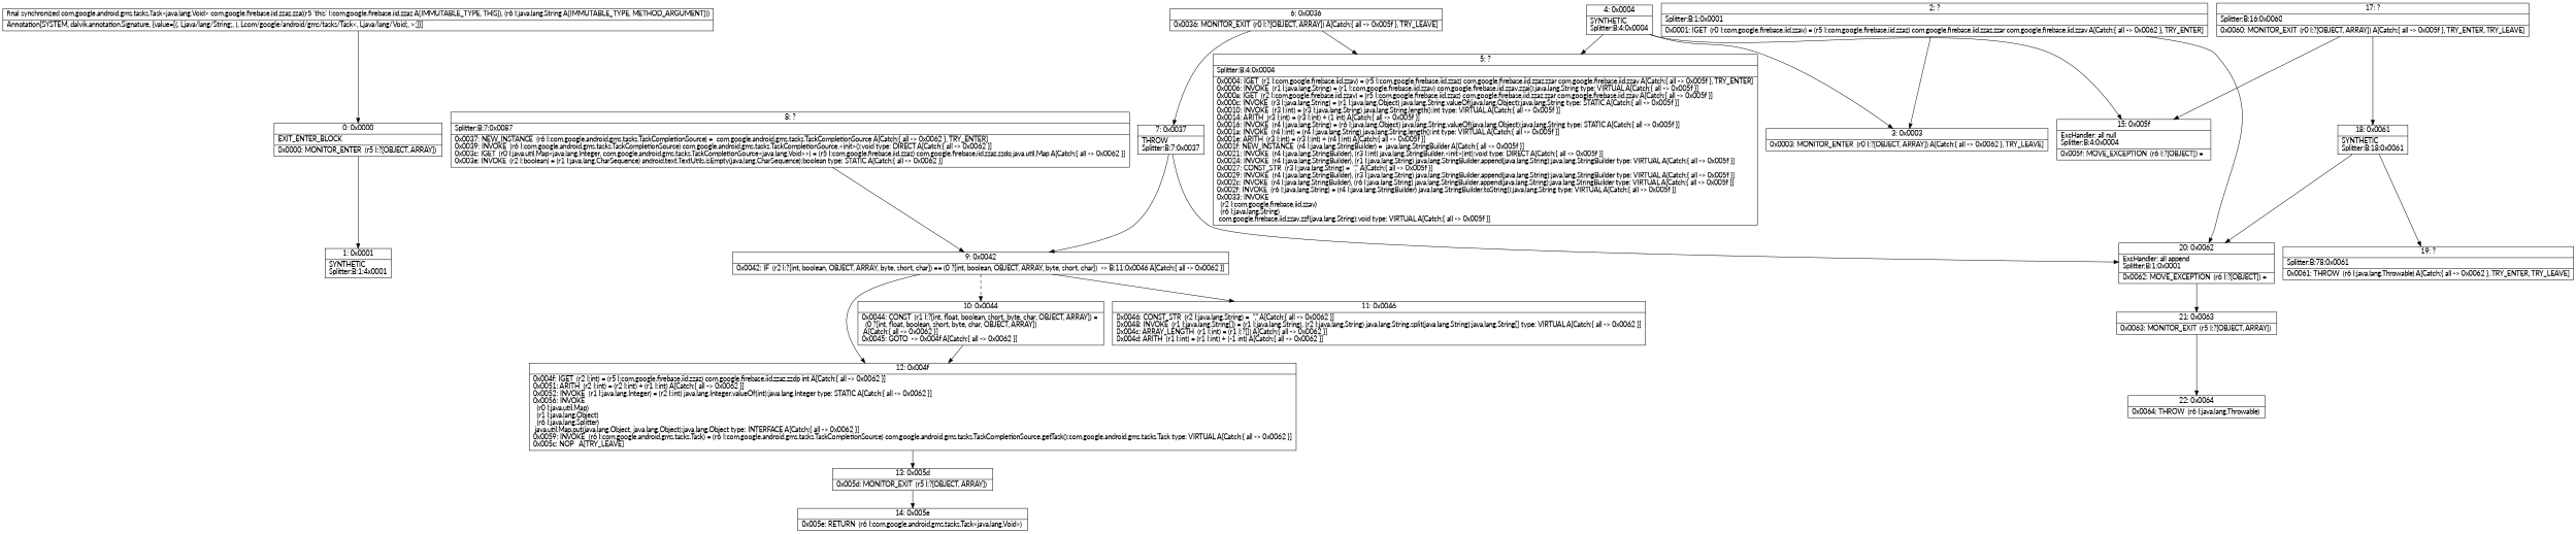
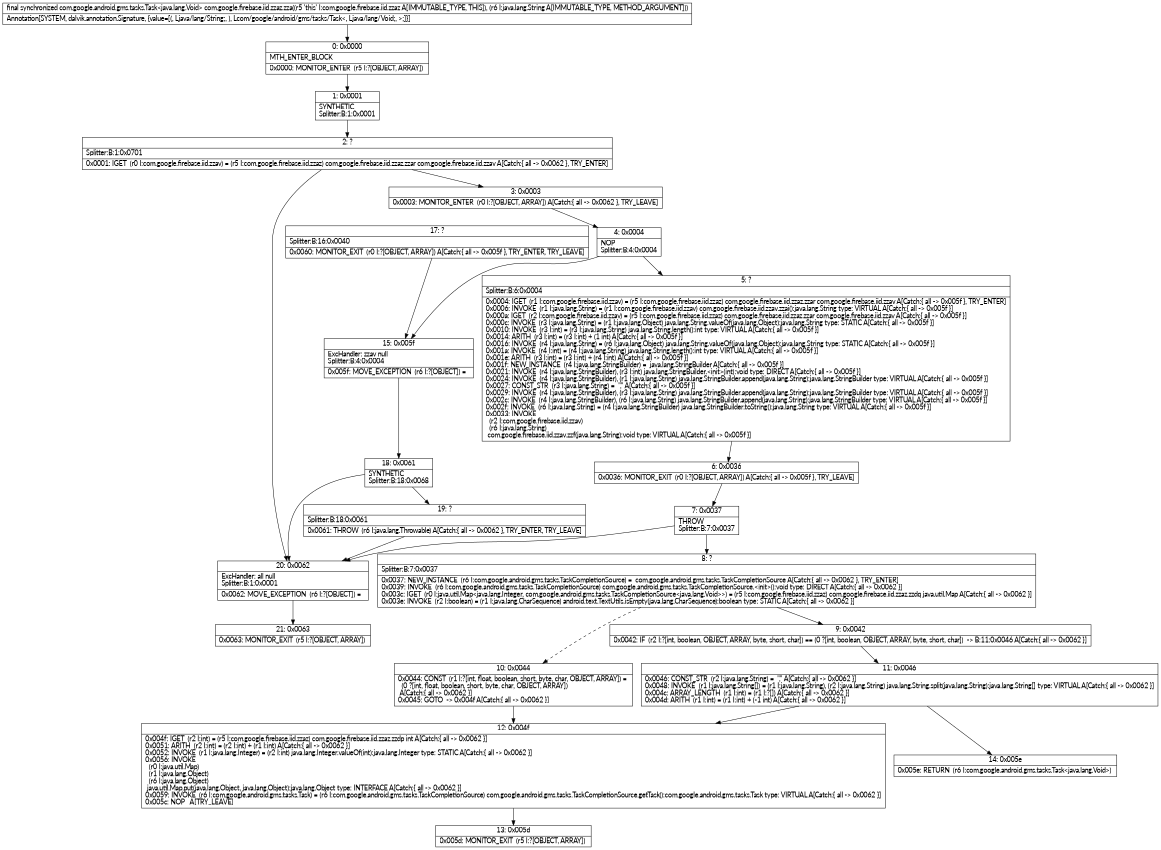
  digraph {
    fontname=Lato
    node [fontname=Lato shape=record]
    edge [fontname=Lato]
-   n1 [label="{0\:\ 0x0000|EXIT_ENTER_BLOCK\l|0x0000: MONITOR_ENTER  (r5 I:?[OBJECT, ARRAY]) \l}"]
-   n2 [label="{1\:\ 0x0001|SYNTHETIC\lSplitter:B:1:4x0001\l}"]
-   n3 [label="{2\:\ ?|Splitter:B:1:0x0001\l|0x0001: IGET  (r0 I:com.google.firebase.iid.zzav) = (r5 I:com.google.firebase.iid.zzaz) com.google.firebase.iid.zzaz.zzar com.google.firebase.iid.zzav A[Catch:\{ all \-\> 0x0062 \}, TRY_ENTER]\l}"]
-   n4 [label="{20\:\ 0x0062|ExcHandler: all append\lSplitter:B:1:0x0001\l|0x0062: MOVE_EXCEPTION  (r6 I:?[OBJECT]) =  \l}"]
+   n1 [label="{0\:\ 0x0000|MTH_ENTER_BLOCK\l|0x0000: MONITOR_ENTER  (r5 I:?[OBJECT, ARRAY]) \l}"]
+   n2 [label="{1\:\ 0x0001|SYNTHETIC\lSplitter:B:1:0x0001\l}"]
+   n3 [label="{2\:\ ?|Splitter:B:1:0x0701\l|0x0001: IGET  (r0 I:com.google.firebase.iid.zzav) = (r5 I:com.google.firebase.iid.zzaz) com.google.firebase.iid.zzaz.zzar com.google.firebase.iid.zzav A[Catch:\{ all \-\> 0x0062 \}, TRY_ENTER]\l}"]
+   n4 [label="{20\:\ 0x0062|ExcHandler: all null\lSplitter:B:1:0x0001\l|0x0062: MOVE_EXCEPTION  (r6 I:?[OBJECT]) =  \l}"]
    n5 [label="{3\:\ 0x0003|0x0003: MONITOR_ENTER  (r0 I:?[OBJECT, ARRAY]) A[Catch:\{ all \-\> 0x0062 \}, TRY_LEAVE]\l}"]
    n6 [label="{21\:\ 0x0063|0x0063: MONITOR_EXIT  (r5 I:?[OBJECT, ARRAY]) \l}"]
-   n7 [label="{4\:\ 0x0004|SYNTHETIC\lSplitter:B:4:0x0004\l}"]
-   n8 [label="{5\:\ ?|Splitter:B:4:0x0004\l|0x0004: IGET  (r1 I:com.google.firebase.iid.zzav) = (r5 I:com.google.firebase.iid.zzaz) com.google.firebase.iid.zzaz.zzar com.google.firebase.iid.zzav A[Catch:\{ all \-\> 0x005f \}, TRY_ENTER]\l0x0006: INVOKE  (r1 I:java.lang.String) = (r1 I:com.google.firebase.iid.zzav) com.google.firebase.iid.zzav.zzai():java.lang.String type: VIRTUAL A[Catch:\{ all \-\> 0x005f \}]\l0x000a: IGET  (r2 I:com.google.firebase.iid.zzav) = (r5 I:com.google.firebase.iid.zzaz) com.google.firebase.iid.zzaz.zzar com.google.firebase.iid.zzav A[Catch:\{ all \-\> 0x005f \}]\l0x000c: INVOKE  (r3 I:java.lang.String) = (r1 I:java.lang.Object) java.lang.String.valueOf(java.lang.Object):java.lang.String type: STATIC A[Catch:\{ all \-\> 0x005f \}]\l0x0010: INVOKE  (r3 I:int) = (r3 I:java.lang.String) java.lang.String.length():int type: VIRTUAL A[Catch:\{ all \-\> 0x005f \}]\l0x0014: ARITH  (r3 I:int) = (r3 I:int) + (1 int) A[Catch:\{ all \-\> 0x005f \}]\l0x0016: INVOKE  (r4 I:java.lang.String) = (r6 I:java.lang.Object) java.lang.String.valueOf(java.lang.Object):java.lang.String type: STATIC A[Catch:\{ all \-\> 0x005f \}]\l0x001a: INVOKE  (r4 I:int) = (r4 I:java.lang.String) java.lang.String.length():int type: VIRTUAL A[Catch:\{ all \-\> 0x005f \}]\l0x001e: ARITH  (r3 I:int) = (r3 I:int) + (r4 I:int) A[Catch:\{ all \-\> 0x005f \}]\l0x001f: NEW_INSTANCE  (r4 I:java.lang.StringBuilder) =  java.lang.StringBuilder A[Catch:\{ all \-\> 0x005f \}]\l0x0021: INVOKE  (r4 I:java.lang.StringBuilder), (r3 I:int) java.lang.StringBuilder.\<init\>(int):void type: DIRECT A[Catch:\{ all \-\> 0x005f \}]\l0x0024: INVOKE  (r4 I:java.lang.StringBuilder), (r1 I:java.lang.String) java.lang.StringBuilder.append(java.lang.String):java.lang.StringBuilder type: VIRTUAL A[Catch:\{ all \-\> 0x005f \}]\l0x0027: CONST_STR  (r3 I:java.lang.String) =  \",\" A[Catch:\{ all \-\> 0x005f \}]\l0x0029: INVOKE  (r4 I:java.lang.StringBuilder), (r3 I:java.lang.String) java.lang.StringBuilder.append(java.lang.String):java.lang.StringBuilder type: VIRTUAL A[Catch:\{ all \-\> 0x005f \}]\l0x002c: INVOKE  (r4 I:java.lang.StringBuilder), (r6 I:java.lang.String) java.lang.StringBuilder.append(java.lang.String):java.lang.StringBuilder type: VIRTUAL A[Catch:\{ all \-\> 0x005f \}]\l0x002f: INVOKE  (r6 I:java.lang.String) = (r4 I:java.lang.StringBuilder) java.lang.StringBuilder.toString():java.lang.String type: VIRTUAL A[Catch:\{ all \-\> 0x005f \}]\l0x0033: INVOKE  \l  (r2 I:com.google.firebase.iid.zzav)\l  (r6 I:java.lang.String)\l com.google.firebase.iid.zzav.zzf(java.lang.String):void type: VIRTUAL A[Catch:\{ all \-\> 0x005f \}]\l}"]
-   n9 [label="{15\:\ 0x005f|ExcHandler: all null\lSplitter:B:4:0x0004\l|0x005f: MOVE_EXCEPTION  (r6 I:?[OBJECT]) =  \l}"]
+   n7 [label="{4\:\ 0x0004|NOP\lSplitter:B:4:0x0004\l}"]
+   n8 [label="{5\:\ ?|Splitter:B:6:0x0004\l|0x0004: IGET  (r1 I:com.google.firebase.iid.zzav) = (r5 I:com.google.firebase.iid.zzaz) com.google.firebase.iid.zzaz.zzar com.google.firebase.iid.zzav A[Catch:\{ all \-\> 0x005f \}, TRY_ENTER]\l0x0006: INVOKE  (r1 I:java.lang.String) = (r1 I:com.google.firebase.iid.zzav) com.google.firebase.iid.zzav.zzai():java.lang.String type: VIRTUAL A[Catch:\{ all \-\> 0x005f \}]\l0x000a: IGET  (r2 I:com.google.firebase.iid.zzav) = (r5 I:com.google.firebase.iid.zzaz) com.google.firebase.iid.zzaz.zzar com.google.firebase.iid.zzav A[Catch:\{ all \-\> 0x005f \}]\l0x000c: INVOKE  (r3 I:java.lang.String) = (r1 I:java.lang.Object) java.lang.String.valueOf(java.lang.Object):java.lang.String type: STATIC A[Catch:\{ all \-\> 0x005f \}]\l0x0010: INVOKE  (r3 I:int) = (r3 I:java.lang.String) java.lang.String.length():int type: VIRTUAL A[Catch:\{ all \-\> 0x005f \}]\l0x0014: ARITH  (r3 I:int) = (r3 I:int) + (1 int) A[Catch:\{ all \-\> 0x005f \}]\l0x0016: INVOKE  (r4 I:java.lang.String) = (r6 I:java.lang.Object) java.lang.String.valueOf(java.lang.Object):java.lang.String type: STATIC A[Catch:\{ all \-\> 0x005f \}]\l0x001a: INVOKE  (r4 I:int) = (r4 I:java.lang.String) java.lang.String.length():int type: VIRTUAL A[Catch:\{ all \-\> 0x005f \}]\l0x001e: ARITH  (r3 I:int) = (r3 I:int) + (r4 I:int) A[Catch:\{ all \-\> 0x005f \}]\l0x001f: NEW_INSTANCE  (r4 I:java.lang.StringBuilder) =  java.lang.StringBuilder A[Catch:\{ all \-\> 0x005f \}]\l0x0021: INVOKE  (r4 I:java.lang.StringBuilder), (r3 I:int) java.lang.StringBuilder.\<init\>(int):void type: DIRECT A[Catch:\{ all \-\> 0x005f \}]\l0x0024: INVOKE  (r4 I:java.lang.StringBuilder), (r1 I:java.lang.String) java.lang.StringBuilder.append(java.lang.String):java.lang.StringBuilder type: VIRTUAL A[Catch:\{ all \-\> 0x005f \}]\l0x0027: CONST_STR  (r3 I:java.lang.String) =  \",\" A[Catch:\{ all \-\> 0x005f \}]\l0x0029: INVOKE  (r4 I:java.lang.StringBuilder), (r3 I:java.lang.String) java.lang.StringBuilder.append(java.lang.String):java.lang.StringBuilder type: VIRTUAL A[Catch:\{ all \-\> 0x005f \}]\l0x002c: INVOKE  (r4 I:java.lang.StringBuilder), (r6 I:java.lang.String) java.lang.StringBuilder.append(java.lang.String):java.lang.StringBuilder type: VIRTUAL A[Catch:\{ all \-\> 0x005f \}]\l0x002f: INVOKE  (r6 I:java.lang.String) = (r4 I:java.lang.StringBuilder) java.lang.StringBuilder.toString():java.lang.String type: VIRTUAL A[Catch:\{ all \-\> 0x005f \}]\l0x0033: INVOKE  \l  (r2 I:com.google.firebase.iid.zzav)\l  (r6 I:java.lang.String)\l com.google.firebase.iid.zzav.zzf(java.lang.String):void type: VIRTUAL A[Catch:\{ all \-\> 0x005f \}]\l}"]
+   n9 [label="{15\:\ 0x005f|ExcHandler: zzav null\lSplitter:B:4:0x0004\l|0x005f: MOVE_EXCEPTION  (r6 I:?[OBJECT]) =  \l}"]
    n10 [label="{6\:\ 0x0036|0x0036: MONITOR_EXIT  (r0 I:?[OBJECT, ARRAY]) A[Catch:\{ all \-\> 0x005f \}, TRY_LEAVE]\l}"]
    n11 [label="{7\:\ 0x0037|THROW\lSplitter:B:7:0x0037\l}"]
-   n12 [label="{8\:\ ?|Splitter:B:7:0x0087\l|0x0037: NEW_INSTANCE  (r6 I:com.google.android.gms.tasks.TaskCompletionSource) =  com.google.android.gms.tasks.TaskCompletionSource A[Catch:\{ all \-\> 0x0062 \}, TRY_ENTER]\l0x0039: INVOKE  (r6 I:com.google.android.gms.tasks.TaskCompletionSource) com.google.android.gms.tasks.TaskCompletionSource.\<init\>():void type: DIRECT A[Catch:\{ all \-\> 0x0062 \}]\l0x003c: IGET  (r0 I:java.util.Map\<java.lang.Integer, com.google.android.gms.tasks.TaskCompletionSource\<java.lang.Void\>\>) = (r5 I:com.google.firebase.iid.zzaz) com.google.firebase.iid.zzaz.zzdq java.util.Map A[Catch:\{ all \-\> 0x0062 \}]\l0x003e: INVOKE  (r2 I:boolean) = (r1 I:java.lang.CharSequence) android.text.TextUtils.isEmpty(java.lang.CharSequence):boolean type: STATIC A[Catch:\{ all \-\> 0x0062 \}]\l}"]
+   n12 [label="{8\:\ ?|Splitter:B:7:0x0037\l|0x0037: NEW_INSTANCE  (r6 I:com.google.android.gms.tasks.TaskCompletionSource) =  com.google.android.gms.tasks.TaskCompletionSource A[Catch:\{ all \-\> 0x0062 \}, TRY_ENTER]\l0x0039: INVOKE  (r6 I:com.google.android.gms.tasks.TaskCompletionSource) com.google.android.gms.tasks.TaskCompletionSource.\<init\>():void type: DIRECT A[Catch:\{ all \-\> 0x0062 \}]\l0x003c: IGET  (r0 I:java.util.Map\<java.lang.Integer, com.google.android.gms.tasks.TaskCompletionSource\<java.lang.Void\>\>) = (r5 I:com.google.firebase.iid.zzaz) com.google.firebase.iid.zzaz.zzdq java.util.Map A[Catch:\{ all \-\> 0x0062 \}]\l0x003e: INVOKE  (r2 I:boolean) = (r1 I:java.lang.CharSequence) android.text.TextUtils.isEmpty(java.lang.CharSequence):boolean type: STATIC A[Catch:\{ all \-\> 0x0062 \}]\l}"]
    n13 [label="{9\:\ 0x0042|0x0042: IF  (r2 I:?[int, boolean, OBJECT, ARRAY, byte, short, char]) == (0 ?[int, boolean, OBJECT, ARRAY, byte, short, char])  \-\> B:11:0x0046 A[Catch:\{ all \-\> 0x0062 \}]\l}"]
    n14 [label="{10\:\ 0x0044|0x0044: CONST  (r1 I:?[int, float, boolean, short, byte, char, OBJECT, ARRAY]) = \l  (0 ?[int, float, boolean, short, byte, char, OBJECT, ARRAY])\l A[Catch:\{ all \-\> 0x0062 \}]\l0x0045: GOTO  \-\> 0x004f A[Catch:\{ all \-\> 0x0062 \}]\l}"]
    n15 [label="{11\:\ 0x0046|0x0046: CONST_STR  (r2 I:java.lang.String) =  \",\" A[Catch:\{ all \-\> 0x0062 \}]\l0x0048: INVOKE  (r1 I:java.lang.String[]) = (r1 I:java.lang.String), (r2 I:java.lang.String) java.lang.String.split(java.lang.String):java.lang.String[] type: VIRTUAL A[Catch:\{ all \-\> 0x0062 \}]\l0x004c: ARRAY_LENGTH  (r1 I:int) = (r1 I:?[]) A[Catch:\{ all \-\> 0x0062 \}]\l0x004d: ARITH  (r1 I:int) = (r1 I:int) + (\-1 int) A[Catch:\{ all \-\> 0x0062 \}]\l}"]
-   n16 [label="{12\:\ 0x004f|0x004f: IGET  (r2 I:int) = (r5 I:com.google.firebase.iid.zzaz) com.google.firebase.iid.zzaz.zzdp int A[Catch:\{ all \-\> 0x0062 \}]\l0x0051: ARITH  (r2 I:int) = (r2 I:int) + (r1 I:int) A[Catch:\{ all \-\> 0x0062 \}]\l0x0052: INVOKE  (r1 I:java.lang.Integer) = (r2 I:int) java.lang.Integer.valueOf(int):java.lang.Integer type: STATIC A[Catch:\{ all \-\> 0x0062 \}]\l0x0056: INVOKE  \l  (r0 I:java.util.Map)\l  (r1 I:java.lang.Object)\l  (r6 I:java.lang.Splitter)\l java.util.Map.put(java.lang.Object, java.lang.Object):java.lang.Object type: INTERFACE A[Catch:\{ all \-\> 0x0062 \}]\l0x0059: INVOKE  (r6 I:com.google.android.gms.tasks.Task) = (r6 I:com.google.android.gms.tasks.TaskCompletionSource) com.google.android.gms.tasks.TaskCompletionSource.getTask():com.google.android.gms.tasks.Task type: VIRTUAL A[Catch:\{ all \-\> 0x0062 \}]\l0x005c: NOP   A[TRY_LEAVE]\l}"]
+   n16 [label="{12\:\ 0x004f|0x004f: IGET  (r2 I:int) = (r5 I:com.google.firebase.iid.zzaz) com.google.firebase.iid.zzaz.zzdp int A[Catch:\{ all \-\> 0x0062 \}]\l0x0051: ARITH  (r2 I:int) = (r2 I:int) + (r1 I:int) A[Catch:\{ all \-\> 0x0062 \}]\l0x0052: INVOKE  (r1 I:java.lang.Integer) = (r2 I:int) java.lang.Integer.valueOf(int):java.lang.Integer type: STATIC A[Catch:\{ all \-\> 0x0062 \}]\l0x0056: INVOKE  \l  (r0 I:java.util.Map)\l  (r1 I:java.lang.Object)\l  (r6 I:java.lang.Object)\l java.util.Map.put(java.lang.Object, java.lang.Object):java.lang.Object type: INTERFACE A[Catch:\{ all \-\> 0x0062 \}]\l0x0059: INVOKE  (r6 I:com.google.android.gms.tasks.Task) = (r6 I:com.google.android.gms.tasks.TaskCompletionSource) com.google.android.gms.tasks.TaskCompletionSource.getTask():com.google.android.gms.tasks.Task type: VIRTUAL A[Catch:\{ all \-\> 0x0062 \}]\l0x005c: NOP   A[TRY_LEAVE]\l}"]
    n17 [label="{13\:\ 0x005d|0x005d: MONITOR_EXIT  (r5 I:?[OBJECT, ARRAY]) \l}"]
    n18 [label="{14\:\ 0x005e|0x005e: RETURN  (r6 I:com.google.android.gms.tasks.Task\<java.lang.Void\>) \l}"]
-   n19 [label="{17\:\ ?|Splitter:B:16:0x0060\l|0x0060: MONITOR_EXIT  (r0 I:?[OBJECT, ARRAY]) A[Catch:\{ all \-\> 0x005f \}, TRY_ENTER, TRY_LEAVE]\l}"]
-   n20 [label="{18\:\ 0x0061|SYNTHETIC\lSplitter:B:18:0x0061\l}"]
-   n21 [label="{19\:\ ?|Splitter:B:78:0x0061\l|0x0061: THROW  (r6 I:java.lang.Throwable) A[Catch:\{ all \-\> 0x0062 \}, TRY_ENTER, TRY_LEAVE]\l}"]
-   n22 [label="{22\:\ 0x0064|0x0064: THROW  (r6 I:java.lang.Throwable) \l}"]
+   n19 [label="{17\:\ ?|Splitter:B:16:0x0040\l|0x0060: MONITOR_EXIT  (r0 I:?[OBJECT, ARRAY]) A[Catch:\{ all \-\> 0x005f \}, TRY_ENTER, TRY_LEAVE]\l}"]
+   n20 [label="{18\:\ 0x0061|SYNTHETIC\lSplitter:B:18:0x0068\l}"]
+   n21 [label="{19\:\ ?|Splitter:B:18:0x0061\l|0x0061: THROW  (r6 I:java.lang.Throwable) A[Catch:\{ all \-\> 0x0062 \}, TRY_ENTER, TRY_LEAVE]\l}"]
    n23 [label="{final synchronized com.google.android.gms.tasks.Task\<java.lang.Void\> com.google.firebase.iid.zzaz.zza((r5 'this' I:com.google.firebase.iid.zzaz A[IMMUTABLE_TYPE, THIS]), (r6 I:java.lang.String A[IMMUTABLE_TYPE, METHOD_ARGUMENT]))  | Annotation[SYSTEM, dalvik.annotation.Signature, \{value=[(, Ljava\/lang\/String;, ), Lcom\/google\/android\/gms\/tasks\/Task\<, Ljava\/lang\/Void;, \>;]\}]\l}"]
    n1 -> n2
+   n2 -> n3
    n3 -> n4
    n3 -> n5
    n4 -> n6
-   n7 -> n5
-   n6 -> n22
+   n5 -> n7
    n7 -> n8
    n7 -> n9
-   n10 -> n8
+   n8 -> n10
    n10 -> n11
    n11 -> n4
-   n11 -> n13
+   n11 -> n12
    n12 -> n13
-   n13 -> n14 [style=dashed]
+   n12 -> n14 [style=dashed]
    n13 -> n15
    n14 -> n16
-   n13 -> n16
+   n15 -> n16
    n16 -> n17
-   n17 -> n18
+   n15 -> n18
    n19 -> n9
-   n19 -> n20
+   n9 -> n20
    n20 -> n4
    n20 -> n21
+   n21 -> n4
    n23 -> n1
  }
